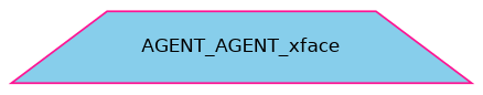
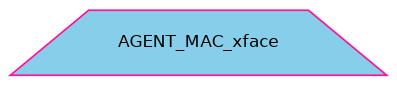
  digraph {
    rankdir=TB
-   n1 [color=deeppink fillcolor=skyblue fontname=Helvetica fontsize=10 height=0.2 label=AGENT_AGENT_xface shape=trapezium style=filled width=0.4]
+   n1 [color=deeppink fillcolor=skyblue fontname=Helvetica fontsize=10 height=0.2 label=AGENT_MAC_xface shape=trapezium style=filled width=0.4]
  }
